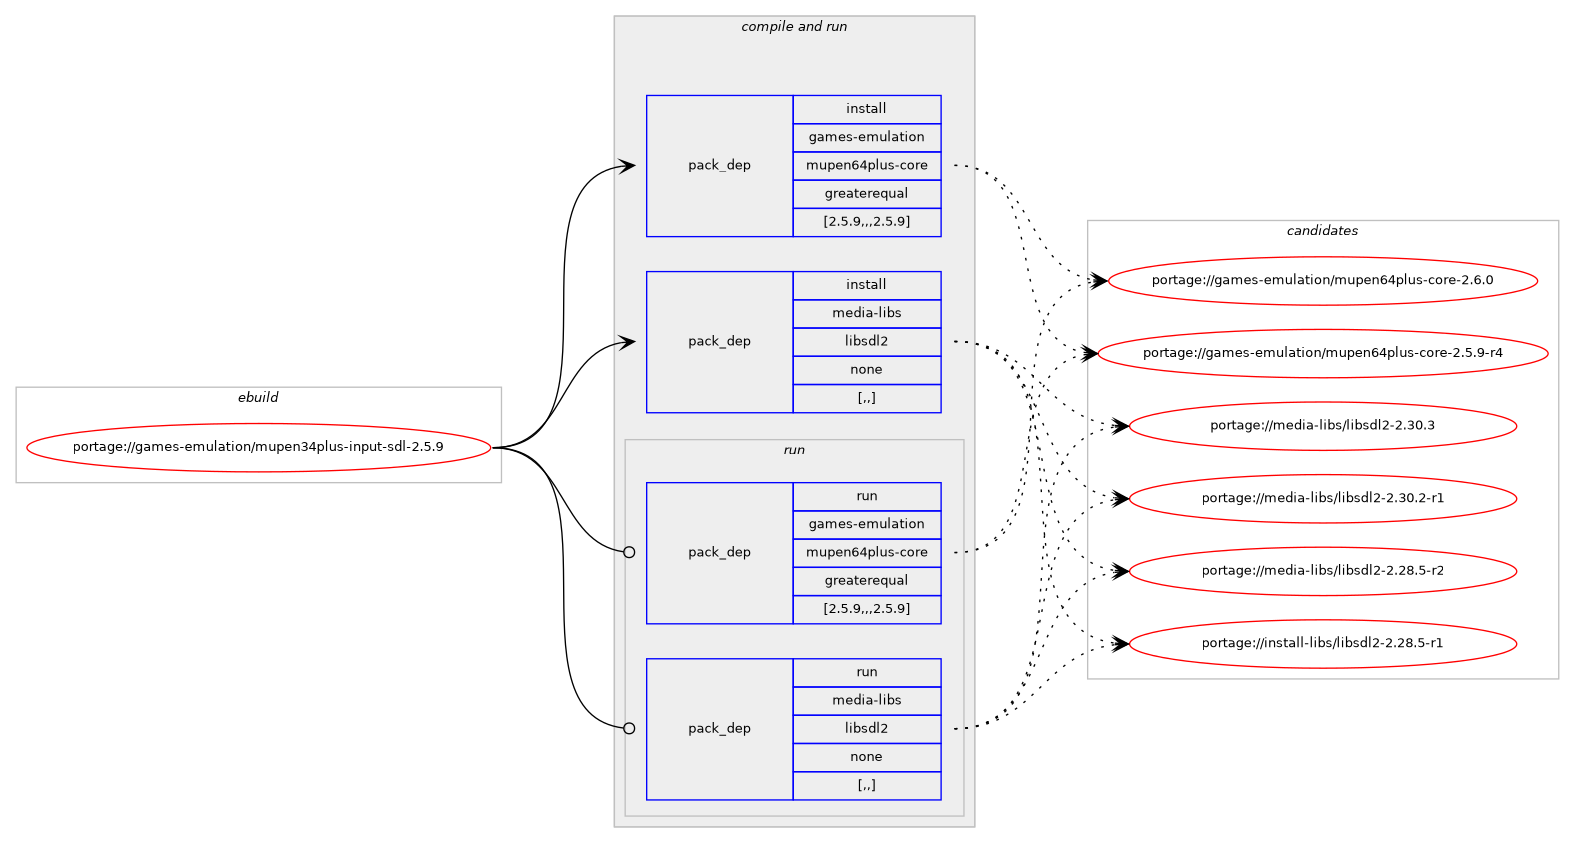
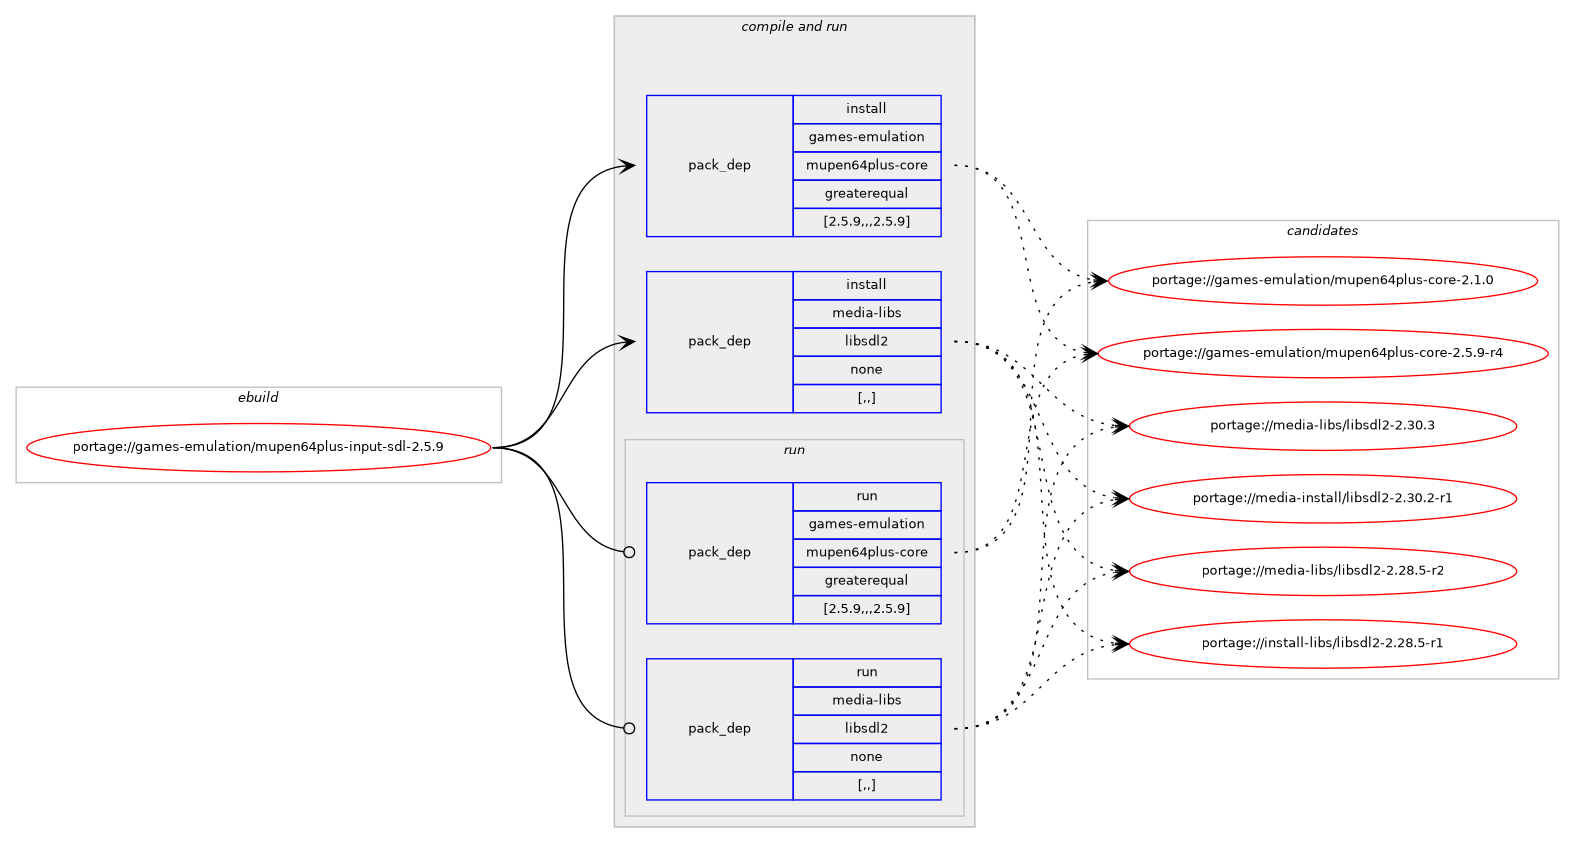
  digraph {
    compound=true
    concentrate=true
    fontname=Helvetica
    fontsize=10
    newrank=true
    rankdir=LR
    ranksep=1.5
    node [color=red fontname=Helvetica fontsize=10]
    edge [arrowhead=vee headport=w style=dotted tailport=e weight=100]
-   n1 [label="portage://games-emulation/mupen34plus-input-sdl-2.5.9" width=4]
+   n1 [label="portage://games-emulation/mupen64plus-input-sdl-2.5.9" width=4]
    n2 [color=blue label=<<TABLE BORDER="0" CELLBORDER="1" CELLSPACING="0" CELLPADDING="4" WIDTH="220"><TR><TD ROWSPAN="6" CELLPADDING="30">pack_dep</TD></TR><TR><TD WIDTH="110">install</TD></TR><TR><TD>games-emulation</TD></TR><TR><TD>mupen64plus-core</TD></TR><TR><TD>greaterequal</TD></TR><TR><TD>[2.5.9,,,2.5.9]</TD></TR></TABLE>> shape=none]
    n3 [color=blue label=<<TABLE BORDER="0" CELLBORDER="1" CELLSPACING="0" CELLPADDING="4" WIDTH="220"><TR><TD ROWSPAN="6" CELLPADDING="30">pack_dep</TD></TR><TR><TD WIDTH="110">install</TD></TR><TR><TD>media-libs</TD></TR><TR><TD>libsdl2</TD></TR><TR><TD>none</TD></TR><TR><TD>[,,]</TD></TR></TABLE>> shape=none]
    n4 [color=blue label=<<TABLE BORDER="0" CELLBORDER="1" CELLSPACING="0" CELLPADDING="4" WIDTH="220"><TR><TD ROWSPAN="6" CELLPADDING="30">pack_dep</TD></TR><TR><TD WIDTH="110">run</TD></TR><TR><TD>games-emulation</TD></TR><TR><TD>mupen64plus-core</TD></TR><TR><TD>greaterequal</TD></TR><TR><TD>[2.5.9,,,2.5.9]</TD></TR></TABLE>> shape=none]
    n5 [color=blue label=<<TABLE BORDER="0" CELLBORDER="1" CELLSPACING="0" CELLPADDING="4" WIDTH="220"><TR><TD ROWSPAN="6" CELLPADDING="30">pack_dep</TD></TR><TR><TD WIDTH="110">run</TD></TR><TR><TD>media-libs</TD></TR><TR><TD>libsdl2</TD></TR><TR><TD>none</TD></TR><TR><TD>[,,]</TD></TR></TABLE>> shape=none]
-   n6 [label="portage://games-emulation/mupen64plus-core-2.6.0" width=4]
+   n6 [label="portage://games-emulation/mupen64plus-core-2.1.0" width=4]
    n7 [label="portage://games-emulation/mupen64plus-core-2.5.9-r4" width=4]
    n8 [label="portage://media-libs/libsdl2-2.30.3" width=4]
-   n9 [label="portage://media-libs/libsdl2-2.30.2-r1" width=4]
+   n9 [label="portage://media-install/libsdl2-2.30.2-r1" width=4]
    n10 [label="portage://media-libs/libsdl2-2.28.5-r2" width=4]
    n11 [label="portage://install-libs/libsdl2-2.28.5-r1" width=4]
    subgraph cluster_1 {
      color=gray
      label=<<i>ebuild</i>>
      n1
    }
    subgraph cluster_2 {
      color=gray
      label=<<i>dependencies</i>>
      subgraph cluster_3 {
        color=gray
        fillcolor="#eeeeee"
        label=<<i>compile</i>>
        style=filled
        subgraph sub_4 {
          color=gray
          fillcolor="#eeeeee"
          label=<<i>compile</i>>
          style=filled
          n2
        }
        subgraph sub_5 {
          color=gray
          fillcolor="#eeeeee"
          label=<<i>compile</i>>
          style=filled
          n3
        }
      }
      subgraph cluster_6 {
        color=gray
        fillcolor="#eeeeee"
        label=<<i>compile and run</i>>
        style=filled
      }
      subgraph cluster_7 {
        color=gray
        fillcolor="#eeeeee"
        label=<<i>run</i>>
        style=filled
        subgraph sub_8 {
          color=gray
          fillcolor="#eeeeee"
          label=<<i>run</i>>
          style=filled
          n4
        }
        subgraph sub_9 {
          color=gray
          fillcolor="#eeeeee"
          label=<<i>run</i>>
          style=filled
          n5
        }
      }
    }
    subgraph cluster_10 {
      color=gray
      label=<<i>candidates</i>>
      rank=same
      subgraph sub_11 {
        color=black
        label=<<i>candidates</i>>
        nodesep=1
        rank=same
        n6
        n7
      }
      subgraph sub_12 {
        color=black
        label=<<i>candidates</i>>
        nodesep=1
        rank=same
        n8
        n9
        n10
        n11
      }
      subgraph sub_13 {
        color=black
        label=<<i>candidates</i>>
        nodesep=1
        rank=same
        n6
        n7
      }
      subgraph sub_14 {
        color=black
        label=<<i>candidates</i>>
        nodesep=1
        rank=same
        n8
        n9
        n10
        n11
      }
    }
    n1 -> n2 [style=solid weight=20]
    n1 -> n3 [style=solid weight=20]
    n1 -> n4 [arrowhead=odot style=solid weight=20]
    n1 -> n5 [arrowhead=odot style=solid weight=20]
    n2 -> n6
    n2 -> n7
    n3 -> n8
    n3 -> n9
    n3 -> n10
    n3 -> n11
    n4 -> n6
    n4 -> n7
    n5 -> n8
    n5 -> n9
    n5 -> n10
    n5 -> n11
  }
